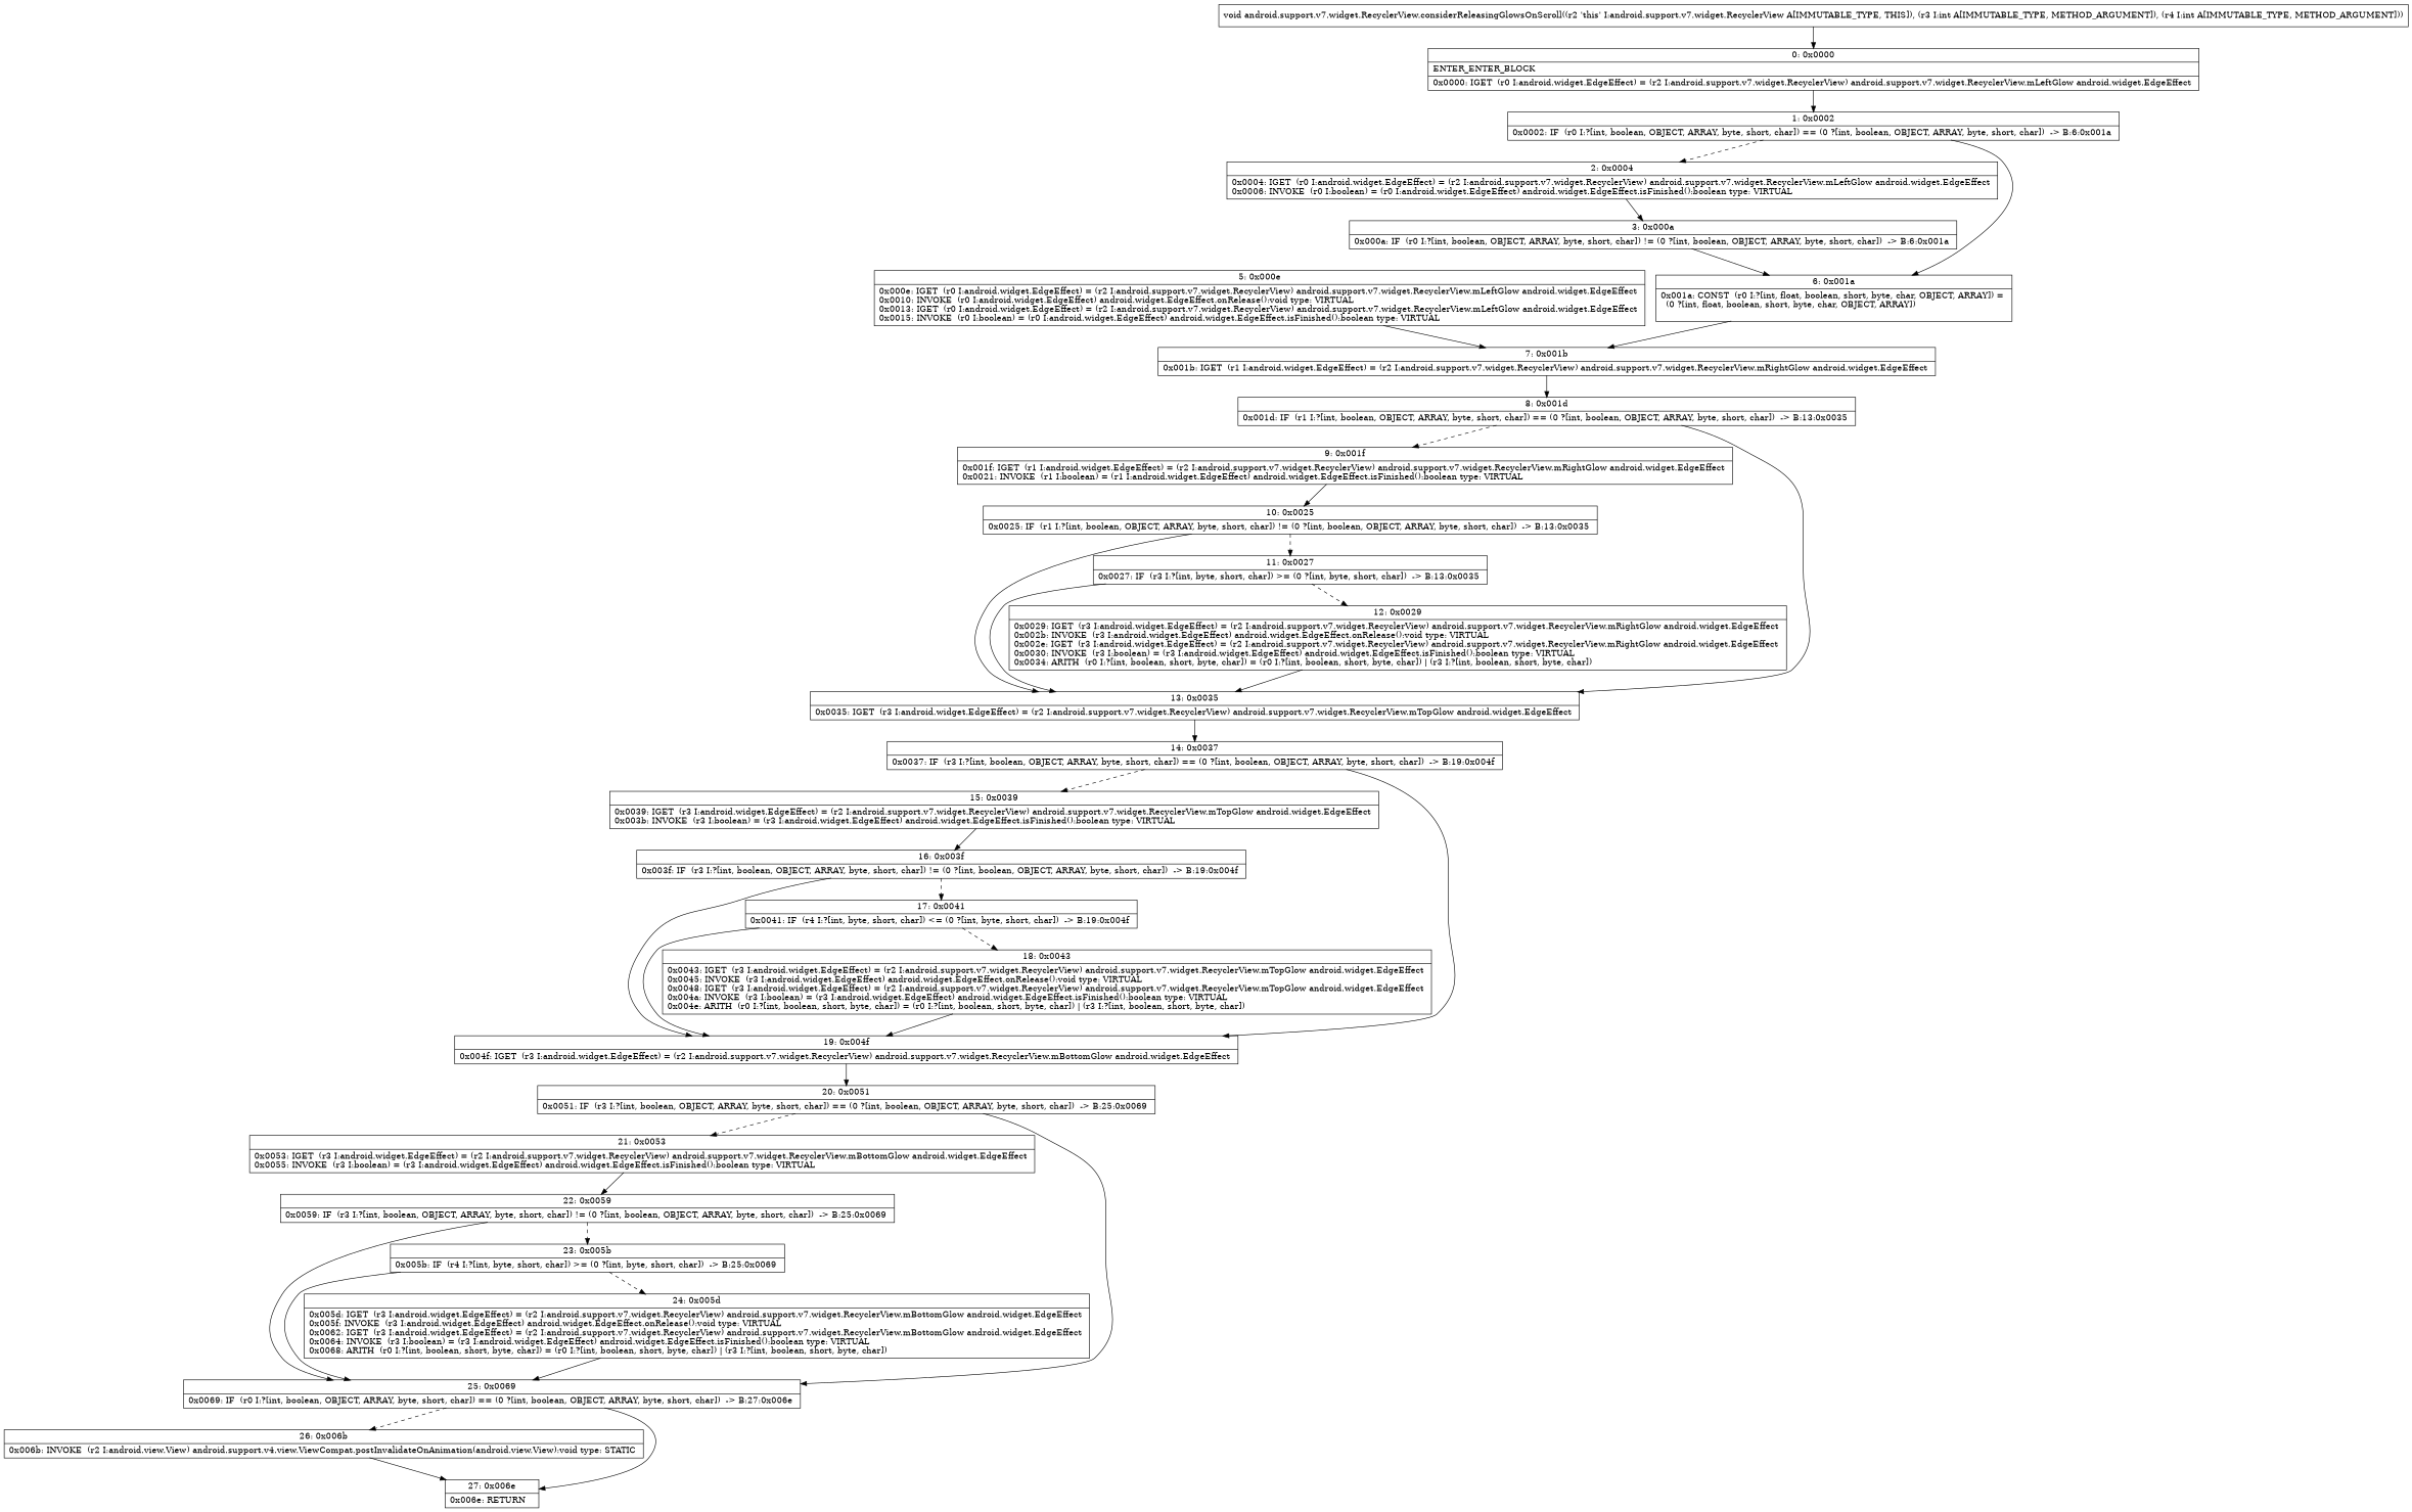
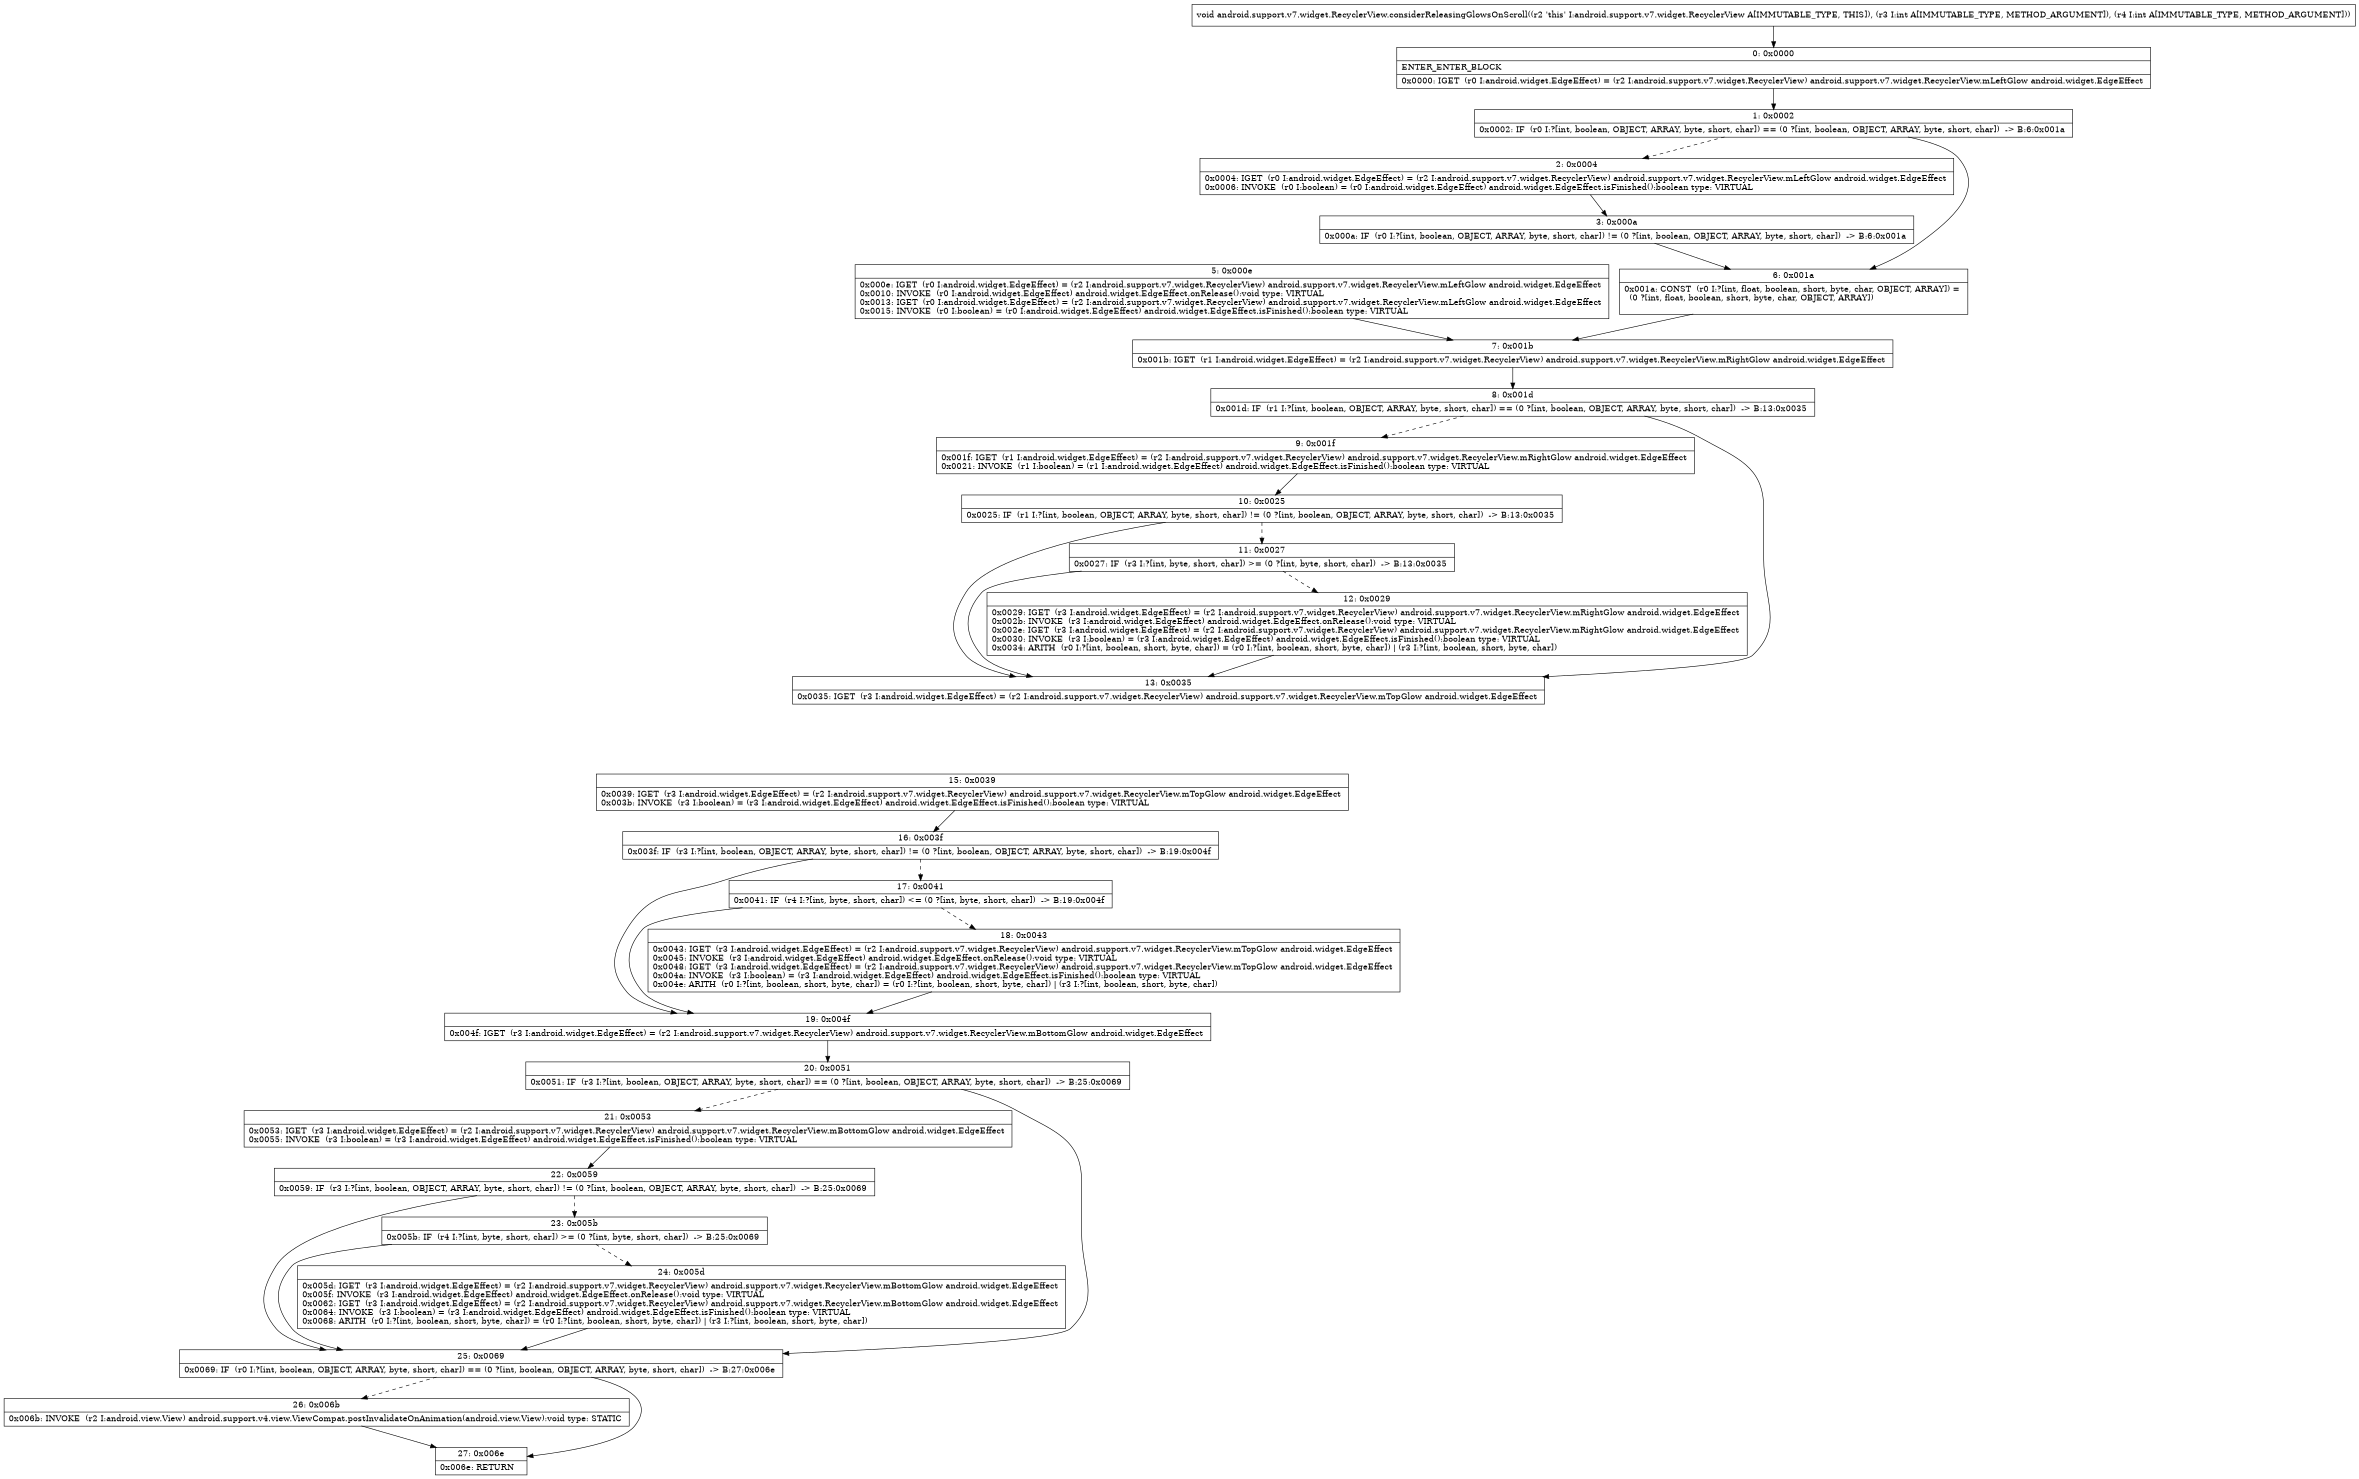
  digraph {
    node [shape=record]
    n1 [label="{0\:\ 0x0000|ENTER_ENTER_BLOCK\l|0x0000: IGET  (r0 I:android.widget.EdgeEffect) = (r2 I:android.support.v7.widget.RecyclerView) android.support.v7.widget.RecyclerView.mLeftGlow android.widget.EdgeEffect \l}"]
    n2 [label="{1\:\ 0x0002|0x0002: IF  (r0 I:?[int, boolean, OBJECT, ARRAY, byte, short, char]) == (0 ?[int, boolean, OBJECT, ARRAY, byte, short, char])  \-\> B:6:0x001a \l}"]
    n3 [label="{2\:\ 0x0004|0x0004: IGET  (r0 I:android.widget.EdgeEffect) = (r2 I:android.support.v7.widget.RecyclerView) android.support.v7.widget.RecyclerView.mLeftGlow android.widget.EdgeEffect \l0x0006: INVOKE  (r0 I:boolean) = (r0 I:android.widget.EdgeEffect) android.widget.EdgeEffect.isFinished():boolean type: VIRTUAL \l}"]
    n4 [label="{6\:\ 0x001a|0x001a: CONST  (r0 I:?[int, float, boolean, short, byte, char, OBJECT, ARRAY]) = \l  (0 ?[int, float, boolean, short, byte, char, OBJECT, ARRAY])\l \l}"]
    n5 [label="{3\:\ 0x000a|0x000a: IF  (r0 I:?[int, boolean, OBJECT, ARRAY, byte, short, char]) != (0 ?[int, boolean, OBJECT, ARRAY, byte, short, char])  \-\> B:6:0x001a \l}"]
    n6 [label="{7\:\ 0x001b|0x001b: IGET  (r1 I:android.widget.EdgeEffect) = (r2 I:android.support.v7.widget.RecyclerView) android.support.v7.widget.RecyclerView.mRightGlow android.widget.EdgeEffect \l}"]
    n7 [label="{5\:\ 0x000e|0x000e: IGET  (r0 I:android.widget.EdgeEffect) = (r2 I:android.support.v7.widget.RecyclerView) android.support.v7.widget.RecyclerView.mLeftGlow android.widget.EdgeEffect \l0x0010: INVOKE  (r0 I:android.widget.EdgeEffect) android.widget.EdgeEffect.onRelease():void type: VIRTUAL \l0x0013: IGET  (r0 I:android.widget.EdgeEffect) = (r2 I:android.support.v7.widget.RecyclerView) android.support.v7.widget.RecyclerView.mLeftGlow android.widget.EdgeEffect \l0x0015: INVOKE  (r0 I:boolean) = (r0 I:android.widget.EdgeEffect) android.widget.EdgeEffect.isFinished():boolean type: VIRTUAL \l}"]
    n8 [label="{8\:\ 0x001d|0x001d: IF  (r1 I:?[int, boolean, OBJECT, ARRAY, byte, short, char]) == (0 ?[int, boolean, OBJECT, ARRAY, byte, short, char])  \-\> B:13:0x0035 \l}"]
    n9 [label="{9\:\ 0x001f|0x001f: IGET  (r1 I:android.widget.EdgeEffect) = (r2 I:android.support.v7.widget.RecyclerView) android.support.v7.widget.RecyclerView.mRightGlow android.widget.EdgeEffect \l0x0021: INVOKE  (r1 I:boolean) = (r1 I:android.widget.EdgeEffect) android.widget.EdgeEffect.isFinished():boolean type: VIRTUAL \l}"]
    n10 [label="{13\:\ 0x0035|0x0035: IGET  (r3 I:android.widget.EdgeEffect) = (r2 I:android.support.v7.widget.RecyclerView) android.support.v7.widget.RecyclerView.mTopGlow android.widget.EdgeEffect \l}"]
    n11 [label="{10\:\ 0x0025|0x0025: IF  (r1 I:?[int, boolean, OBJECT, ARRAY, byte, short, char]) != (0 ?[int, boolean, OBJECT, ARRAY, byte, short, char])  \-\> B:13:0x0035 \l}"]
-   n12 [label="{14\:\ 0x0037|0x0037: IF  (r3 I:?[int, boolean, OBJECT, ARRAY, byte, short, char]) == (0 ?[int, boolean, OBJECT, ARRAY, byte, short, char])  \-\> B:19:0x004f \l}"]
    n13 [label="{11\:\ 0x0027|0x0027: IF  (r3 I:?[int, byte, short, char]) \>= (0 ?[int, byte, short, char])  \-\> B:13:0x0035 \l}"]
    n14 [label="{12\:\ 0x0029|0x0029: IGET  (r3 I:android.widget.EdgeEffect) = (r2 I:android.support.v7.widget.RecyclerView) android.support.v7.widget.RecyclerView.mRightGlow android.widget.EdgeEffect \l0x002b: INVOKE  (r3 I:android.widget.EdgeEffect) android.widget.EdgeEffect.onRelease():void type: VIRTUAL \l0x002e: IGET  (r3 I:android.widget.EdgeEffect) = (r2 I:android.support.v7.widget.RecyclerView) android.support.v7.widget.RecyclerView.mRightGlow android.widget.EdgeEffect \l0x0030: INVOKE  (r3 I:boolean) = (r3 I:android.widget.EdgeEffect) android.widget.EdgeEffect.isFinished():boolean type: VIRTUAL \l0x0034: ARITH  (r0 I:?[int, boolean, short, byte, char]) = (r0 I:?[int, boolean, short, byte, char]) \| (r3 I:?[int, boolean, short, byte, char]) \l}"]
    n15 [label="{15\:\ 0x0039|0x0039: IGET  (r3 I:android.widget.EdgeEffect) = (r2 I:android.support.v7.widget.RecyclerView) android.support.v7.widget.RecyclerView.mTopGlow android.widget.EdgeEffect \l0x003b: INVOKE  (r3 I:boolean) = (r3 I:android.widget.EdgeEffect) android.widget.EdgeEffect.isFinished():boolean type: VIRTUAL \l}"]
    n16 [label="{19\:\ 0x004f|0x004f: IGET  (r3 I:android.widget.EdgeEffect) = (r2 I:android.support.v7.widget.RecyclerView) android.support.v7.widget.RecyclerView.mBottomGlow android.widget.EdgeEffect \l}"]
    n17 [label="{16\:\ 0x003f|0x003f: IF  (r3 I:?[int, boolean, OBJECT, ARRAY, byte, short, char]) != (0 ?[int, boolean, OBJECT, ARRAY, byte, short, char])  \-\> B:19:0x004f \l}"]
    n18 [label="{20\:\ 0x0051|0x0051: IF  (r3 I:?[int, boolean, OBJECT, ARRAY, byte, short, char]) == (0 ?[int, boolean, OBJECT, ARRAY, byte, short, char])  \-\> B:25:0x0069 \l}"]
    n19 [label="{17\:\ 0x0041|0x0041: IF  (r4 I:?[int, byte, short, char]) \<= (0 ?[int, byte, short, char])  \-\> B:19:0x004f \l}"]
    n20 [label="{18\:\ 0x0043|0x0043: IGET  (r3 I:android.widget.EdgeEffect) = (r2 I:android.support.v7.widget.RecyclerView) android.support.v7.widget.RecyclerView.mTopGlow android.widget.EdgeEffect \l0x0045: INVOKE  (r3 I:android.widget.EdgeEffect) android.widget.EdgeEffect.onRelease():void type: VIRTUAL \l0x0048: IGET  (r3 I:android.widget.EdgeEffect) = (r2 I:android.support.v7.widget.RecyclerView) android.support.v7.widget.RecyclerView.mTopGlow android.widget.EdgeEffect \l0x004a: INVOKE  (r3 I:boolean) = (r3 I:android.widget.EdgeEffect) android.widget.EdgeEffect.isFinished():boolean type: VIRTUAL \l0x004e: ARITH  (r0 I:?[int, boolean, short, byte, char]) = (r0 I:?[int, boolean, short, byte, char]) \| (r3 I:?[int, boolean, short, byte, char]) \l}"]
    n21 [label="{21\:\ 0x0053|0x0053: IGET  (r3 I:android.widget.EdgeEffect) = (r2 I:android.support.v7.widget.RecyclerView) android.support.v7.widget.RecyclerView.mBottomGlow android.widget.EdgeEffect \l0x0055: INVOKE  (r3 I:boolean) = (r3 I:android.widget.EdgeEffect) android.widget.EdgeEffect.isFinished():boolean type: VIRTUAL \l}"]
    n22 [label="{25\:\ 0x0069|0x0069: IF  (r0 I:?[int, boolean, OBJECT, ARRAY, byte, short, char]) == (0 ?[int, boolean, OBJECT, ARRAY, byte, short, char])  \-\> B:27:0x006e \l}"]
    n23 [label="{22\:\ 0x0059|0x0059: IF  (r3 I:?[int, boolean, OBJECT, ARRAY, byte, short, char]) != (0 ?[int, boolean, OBJECT, ARRAY, byte, short, char])  \-\> B:25:0x0069 \l}"]
    n24 [label="{26\:\ 0x006b|0x006b: INVOKE  (r2 I:android.view.View) android.support.v4.view.ViewCompat.postInvalidateOnAnimation(android.view.View):void type: STATIC \l}"]
    n25 [label="{27\:\ 0x006e|0x006e: RETURN   \l}"]
    n26 [label="{23\:\ 0x005b|0x005b: IF  (r4 I:?[int, byte, short, char]) \>= (0 ?[int, byte, short, char])  \-\> B:25:0x0069 \l}"]
    n27 [label="{24\:\ 0x005d|0x005d: IGET  (r3 I:android.widget.EdgeEffect) = (r2 I:android.support.v7.widget.RecyclerView) android.support.v7.widget.RecyclerView.mBottomGlow android.widget.EdgeEffect \l0x005f: INVOKE  (r3 I:android.widget.EdgeEffect) android.widget.EdgeEffect.onRelease():void type: VIRTUAL \l0x0062: IGET  (r3 I:android.widget.EdgeEffect) = (r2 I:android.support.v7.widget.RecyclerView) android.support.v7.widget.RecyclerView.mBottomGlow android.widget.EdgeEffect \l0x0064: INVOKE  (r3 I:boolean) = (r3 I:android.widget.EdgeEffect) android.widget.EdgeEffect.isFinished():boolean type: VIRTUAL \l0x0068: ARITH  (r0 I:?[int, boolean, short, byte, char]) = (r0 I:?[int, boolean, short, byte, char]) \| (r3 I:?[int, boolean, short, byte, char]) \l}"]
    n28 [label="{void android.support.v7.widget.RecyclerView.considerReleasingGlowsOnScroll((r2 'this' I:android.support.v7.widget.RecyclerView A[IMMUTABLE_TYPE, THIS]), (r3 I:int A[IMMUTABLE_TYPE, METHOD_ARGUMENT]), (r4 I:int A[IMMUTABLE_TYPE, METHOD_ARGUMENT])) }"]
    n1 -> n2
    n2 -> n3 [style=dashed]
    n2 -> n4
    n3 -> n5
    n4 -> n6
    n5 -> n4
    n6 -> n8
    n7 -> n6
    n8 -> n9 [style=dashed]
    n8 -> n10
    n9 -> n11
-   n10 -> n12
    n11 -> n10
    n11 -> n13 [style=dashed]
-   n12 -> n15 [style=dashed]
-   n12 -> n16
    n13 -> n10
    n13 -> n14 [style=dashed]
    n14 -> n10
    n15 -> n17
    n16 -> n18
    n17 -> n16
    n17 -> n19 [style=dashed]
    n18 -> n21 [style=dashed]
    n18 -> n22
    n19 -> n16
    n19 -> n20 [style=dashed]
    n20 -> n16
    n21 -> n23
    n22 -> n24 [style=dashed]
    n22 -> n25
    n23 -> n22
    n23 -> n26 [style=dashed]
    n24 -> n25
    n26 -> n22
    n26 -> n27 [style=dashed]
    n27 -> n22
    n28 -> n1
  }
